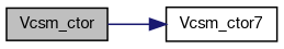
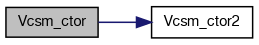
  digraph {
    rankdir=LR
    node [color=black fontname=FreeSans fontsize=10 shape=record style=filled]
    n1 [fillcolor=grey75 fontcolor=black height=0.2 label=Vcsm_ctor width=0.4]
-   n2 [fillcolor=white height=0.2 label=Vcsm_ctor7 width=0.4]
+   n2 [fillcolor=white height=0.2 label=Vcsm_ctor2 width=0.4]
    n1 -> n2 [color=midnightblue fontname=FreeSans fontsize=10 labelfontname=FreeSans labelfontsize=10 style=solid]
  }
